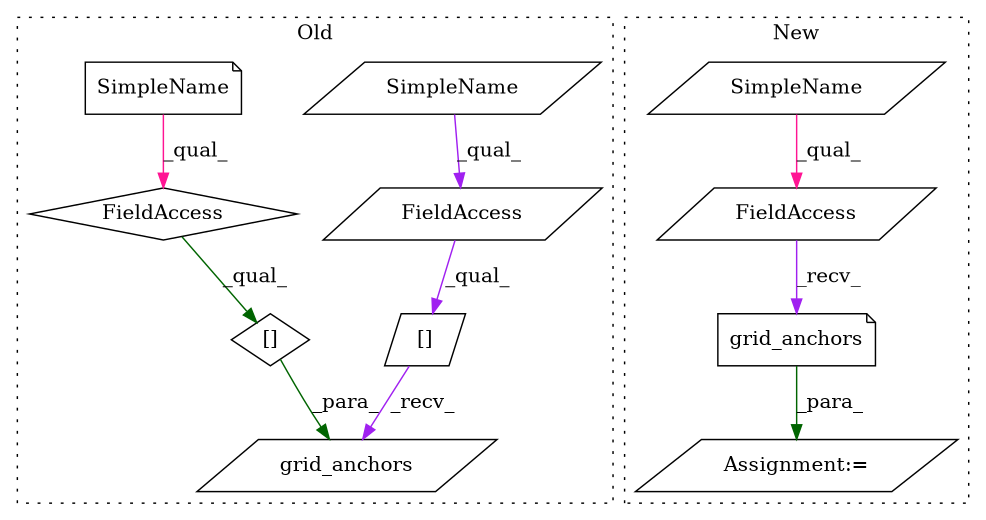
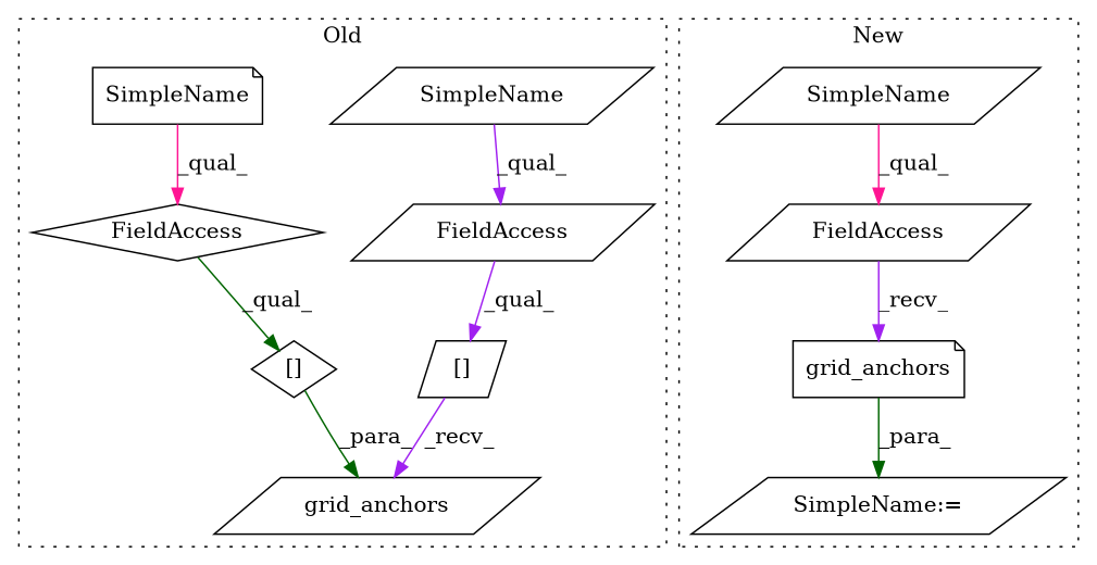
  digraph {
    node [a=22 l=4 s=14780 shape=parallelogram]
    edge [color=purple]
    n1 [a=2 l="23,1" label="[]" s="14780,14804"]
    n2 [a=32 l="13,1" label=grid_anchors s="14806,14889"]
    n3 [a=2 l="20,1" label="[]" s="14860,14881" shape=diamond]
    n4 [l=22 label=FieldAccess]
    n5 [l=19 label=FieldAccess s=14860 shape=diamond]
    n6 [a=42 label=SimpleName]
    n7 [a=42 label=SimpleName s=14860 shape=note]
    n8 [a=32 l="13,1" label=grid_anchors s="13524,13557" shape=note]
    n9 [l=21 label=FieldAccess s=13502]
-   n10 [a=7 l=1 label="Assignment:=" s=13501]
+   n10 [a=7 l=1 label="SimpleName:=" s=13501]
    n11 [a=42 label=SimpleName s=13502]
    subgraph cluster_1 {
      label=Old
      style=dotted
      n1
      n2
      n3
      n4
      n5
      n6
      n7
    }
    subgraph cluster_2 {
      label=New
      style=dotted
      n8
      n9
      n10
      n11
    }
    n1 -> n2 [label=_recv_]
    n3 -> n2 [label=_para_ color=darkgreen]
    n4 -> n1 [label=_qual_]
    n5 -> n3 [label=_qual_ color=darkgreen]
    n6 -> n4 [label=_qual_]
    n7 -> n5 [label=_qual_ color=deeppink]
    n8 -> n10 [label=_para_ color=darkgreen]
    n9 -> n8 [label=_recv_]
    n11 -> n9 [label=_qual_ color=deeppink]
  }
